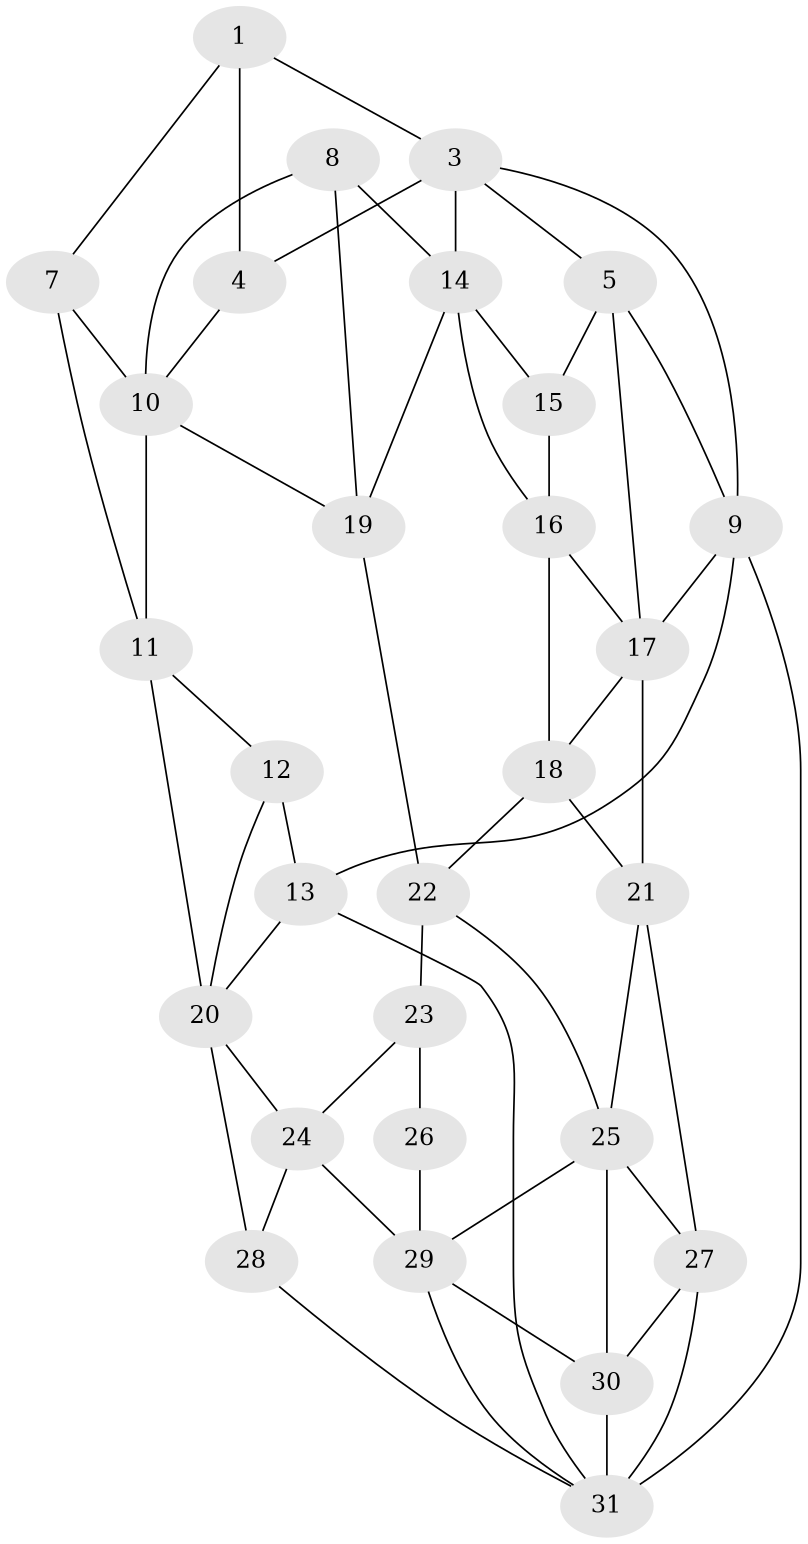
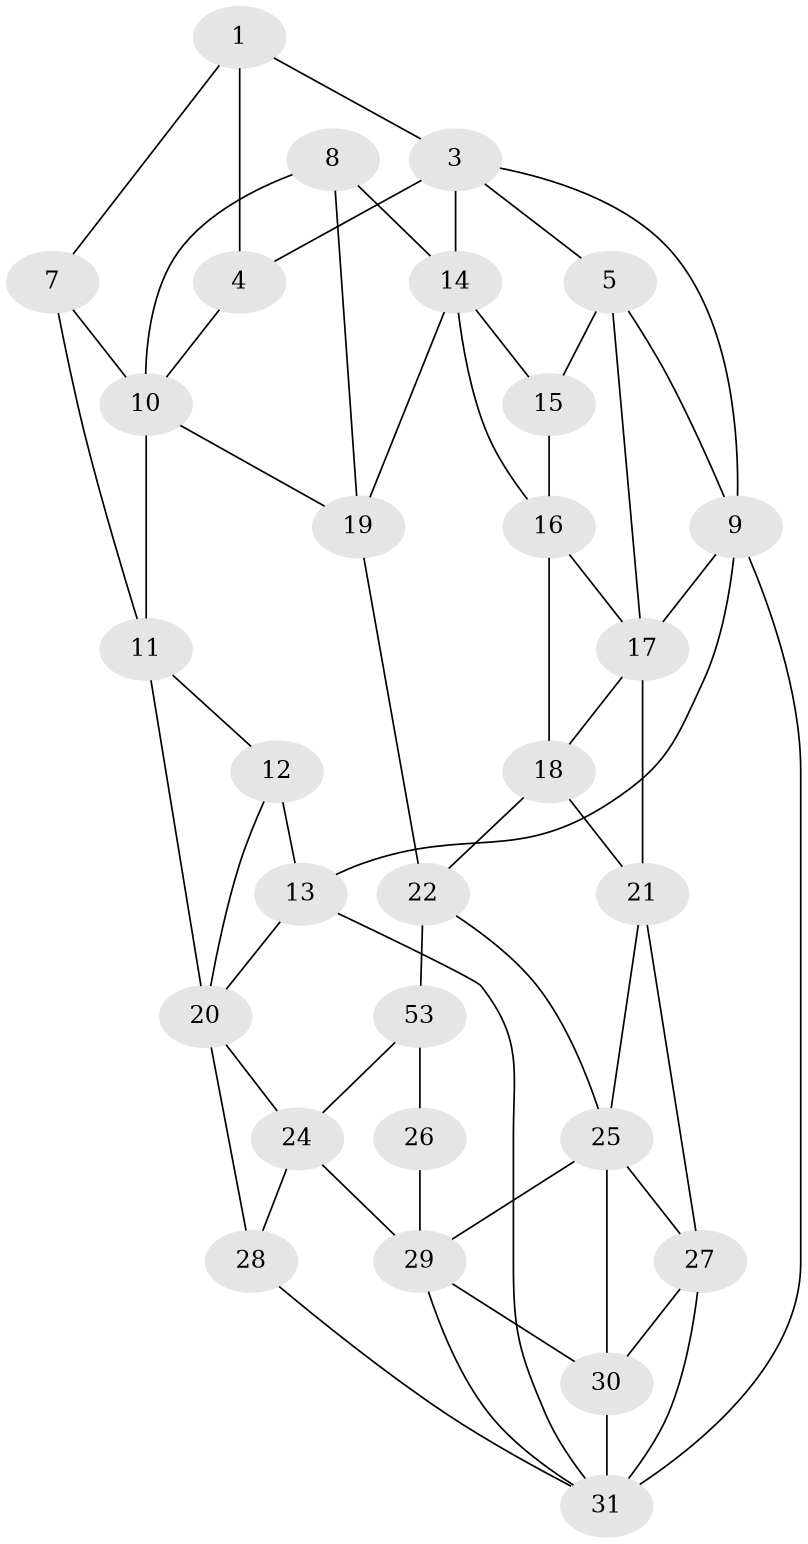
  graph {
    node [color=gray90 style=filled]
    edge [weight=1.0]
    1
    3
    4
    7
    5
    9
    14
    10
    11
    12
    13
    20
    15
    17
    31
    19
    16
    18
    21
    8
    22
    24
    28
    25
    27
-   23
+   23 [label=53]
    29
    30
    26
    1 -- 3
    1 -- 4
    1 -- 7
    3 -- 4
    3 -- 5
    3 -- 9
    3 -- 14 [weight=2.0]
    4 -- 10
    7 -- 10 [weight=2.0]
    7 -- 11
    5 -- 9
    5 -- 15
    5 -- 17
    9 -- 13
    9 -- 17
    9 -- 31
    14 -- 15
    14 -- 19
    14 -- 16
    10 -- 11
    10 -- 19
    11 -- 12
    11 -- 20
    12 -- 13 [weight=2.0]
    12 -- 20
    13 -- 20
    13 -- 31
    20 -- 24
    20 -- 28 [weight=2.0]
    15 -- 16 [weight=2.0]
    17 -- 18
    17 -- 21 [weight=2.0]
    19 -- 22
    16 -- 17
    16 -- 18 [weight=2.0]
    18 -- 21
    18 -- 22
    21 -- 25
    21 -- 27
    8 -- 14
    8 -- 10
    8 -- 19
    22 -- 25
    22 -- 23 [weight=2.0]
    24 -- 28
    24 -- 29
    28 -- 31
    25 -- 27
    25 -- 29
    25 -- 30
    27 -- 31
    27 -- 30
    23 -- 24
    23 -- 26 [weight=2.0]
    29 -- 31
    29 -- 30
    30 -- 31 [weight=3.0]
    26 -- 29 [weight=2.0]
  }
